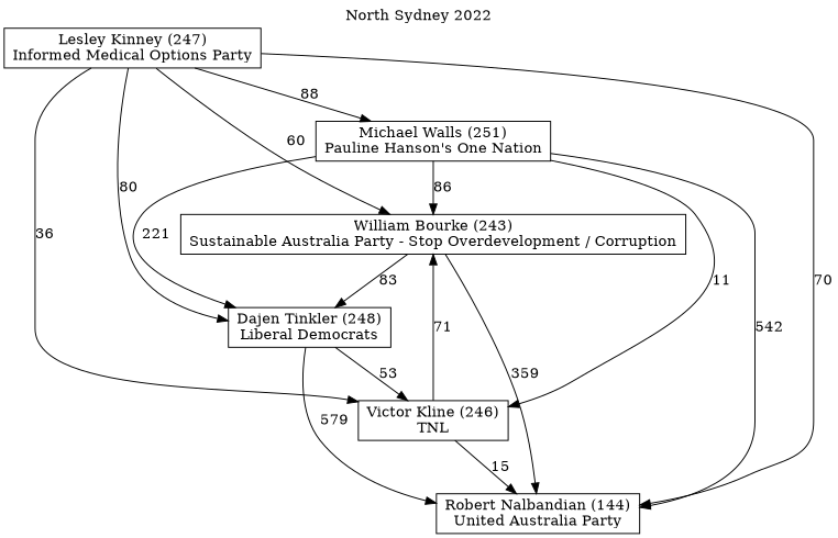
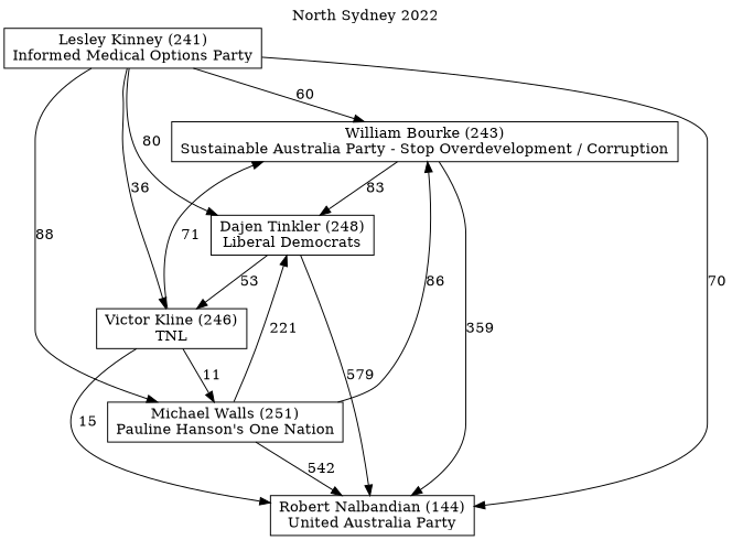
  digraph {
    label="North Sydney 2022"
    labelloc=t
    mclimit=10
    node [shape=box]
    n1 [label="William Bourke (243)\nSustainable Australia Party - Stop Overdevelopment / Corruption"]
    n2 [label="Robert Nalbandian (144)\nUnited Australia Party"]
    n3 [label="Dajen Tinkler (248)\nLiberal Democrats"]
    n4 [label="Victor Kline (246)\nTNL"]
    n5 [label="Michael Walls (251)\nPauline Hanson's One Nation"]
-   n6 [label="Lesley Kinney (247)\nInformed Medical Options Party"]
+   n6 [label="Lesley Kinney (241)\nInformed Medical Options Party"]
    n1 -> n2 [label=359]
    n1 -> n3 [label=83]
    n3 -> n2 [label=579]
    n3 -> n4 [label=53]
    n4 -> n1 [label=71]
    n4 -> n2 [label=15]
-   n5 -> n4 [label=11]
+   n4 -> n5 [label=11]
    n5 -> n1 [label=86]
    n5 -> n2 [label=542]
    n5 -> n3 [label=221]
    n6 -> n1 [label=60]
    n6 -> n2 [label=70]
    n6 -> n3 [label=80]
    n6 -> n4 [label=36]
    n6 -> n5 [label=88]
  }
